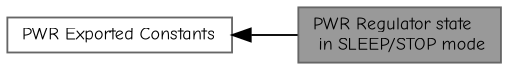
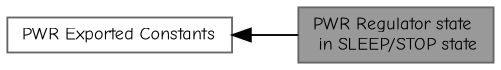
  digraph {
    rankdir=LR
    fontname="Comic Neue"
    node [fontname="Comic Neue" fontsize=10 shape=box style=filled]
    n1 [color=grey40 fillcolor=white height=0.2 label="PWR Exported Constants" width=0.4]
-   n2 [color=gray40 fillcolor=grey60 fontcolor=black height=0.2 label="PWR Regulator state\l in SLEEP/STOP mode" width=0.4]
+   n2 [color=gray40 fillcolor=grey60 fontcolor=black height=0.2 label="PWR Regulator state\l in SLEEP/STOP state" width=0.4]
    n1 -> n2 [dir=back fontname="Comic Neue" fontsize=10 labelfontname=Helvetica labelfontsize=10 shape=plaintext style=solid]
  }
